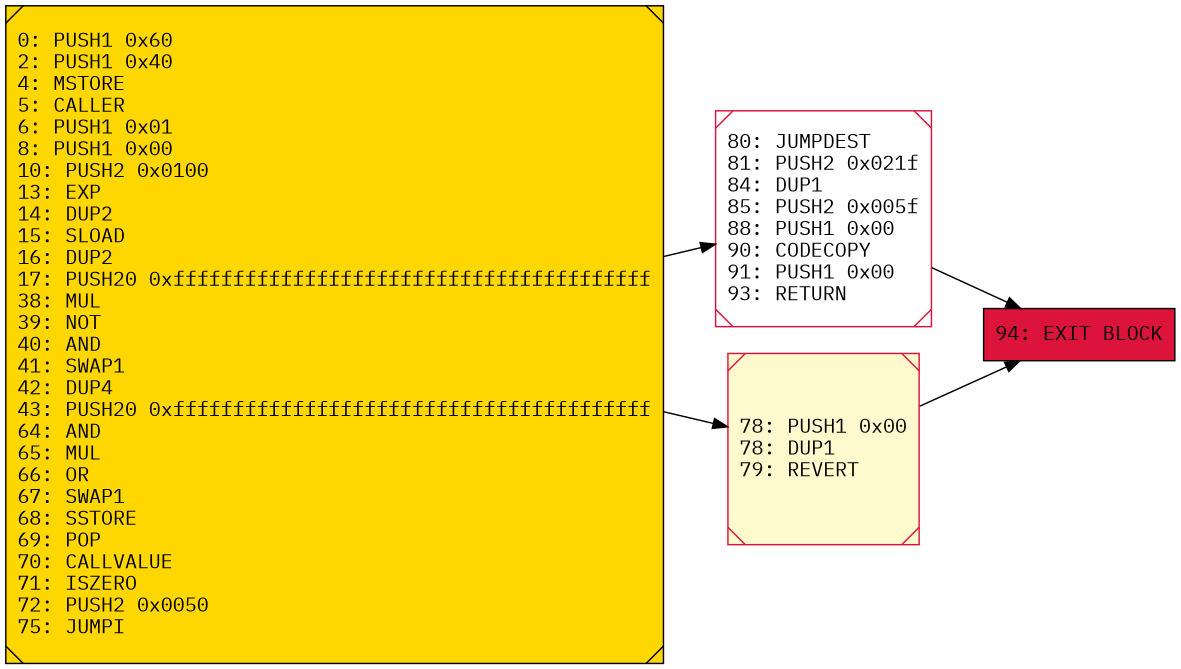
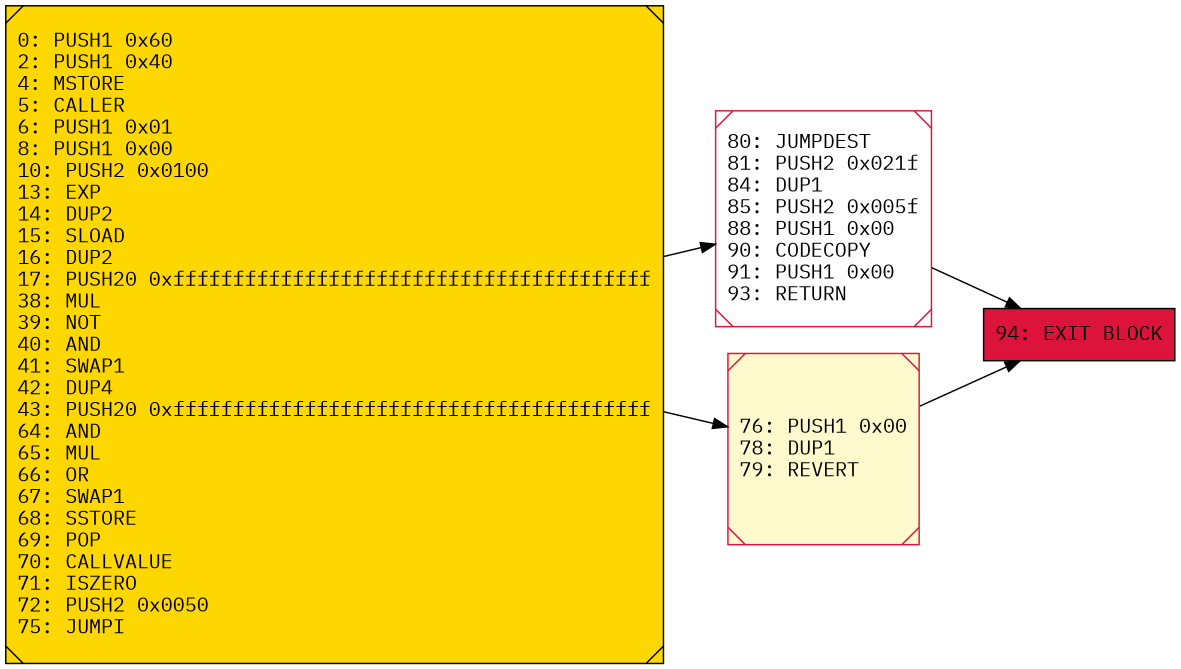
  digraph {
    rankdir=LR
    fontname="IBM Plex Mono"
    node [color=black fontcolor=black fontname="IBM Plex Mono" shape=Msquare style=filled]
    edge [fontname="IBM Plex Mono"]
    n1 [fillcolor=gold label="0: PUSH1 0x60\l2: PUSH1 0x40\l4: MSTORE\l5: CALLER\l6: PUSH1 0x01\l8: PUSH1 0x00\l10: PUSH2 0x0100\l13: EXP\l14: DUP2\l15: SLOAD\l16: DUP2\l17: PUSH20 0xffffffffffffffffffffffffffffffffffffffff\l38: MUL\l39: NOT\l40: AND\l41: SWAP1\l42: DUP4\l43: PUSH20 0xffffffffffffffffffffffffffffffffffffffff\l64: AND\l65: MUL\l66: OR\l67: SWAP1\l68: SSTORE\l69: POP\l70: CALLVALUE\l71: ISZERO\l72: PUSH2 0x0050\l75: JUMPI\l"]
    n2 [color=crimson fillcolor=white label="80: JUMPDEST\l81: PUSH2 0x021f\l84: DUP1\l85: PUSH2 0x005f\l88: PUSH1 0x00\l90: CODECOPY\l91: PUSH1 0x00\l93: RETURN\l"]
-   n3 [color=crimson fillcolor=lemonchiffon label="78: PUSH1 0x00\l78: DUP1\l79: REVERT\l"]
+   n3 [color=crimson fillcolor=lemonchiffon label="76: PUSH1 0x00\l78: DUP1\l79: REVERT\l"]
    n4 [fillcolor=crimson label="94: EXIT BLOCK\l" shape=box]
    n1 -> n2
    n1 -> n3
    n2 -> n4
    n3 -> n4
  }
